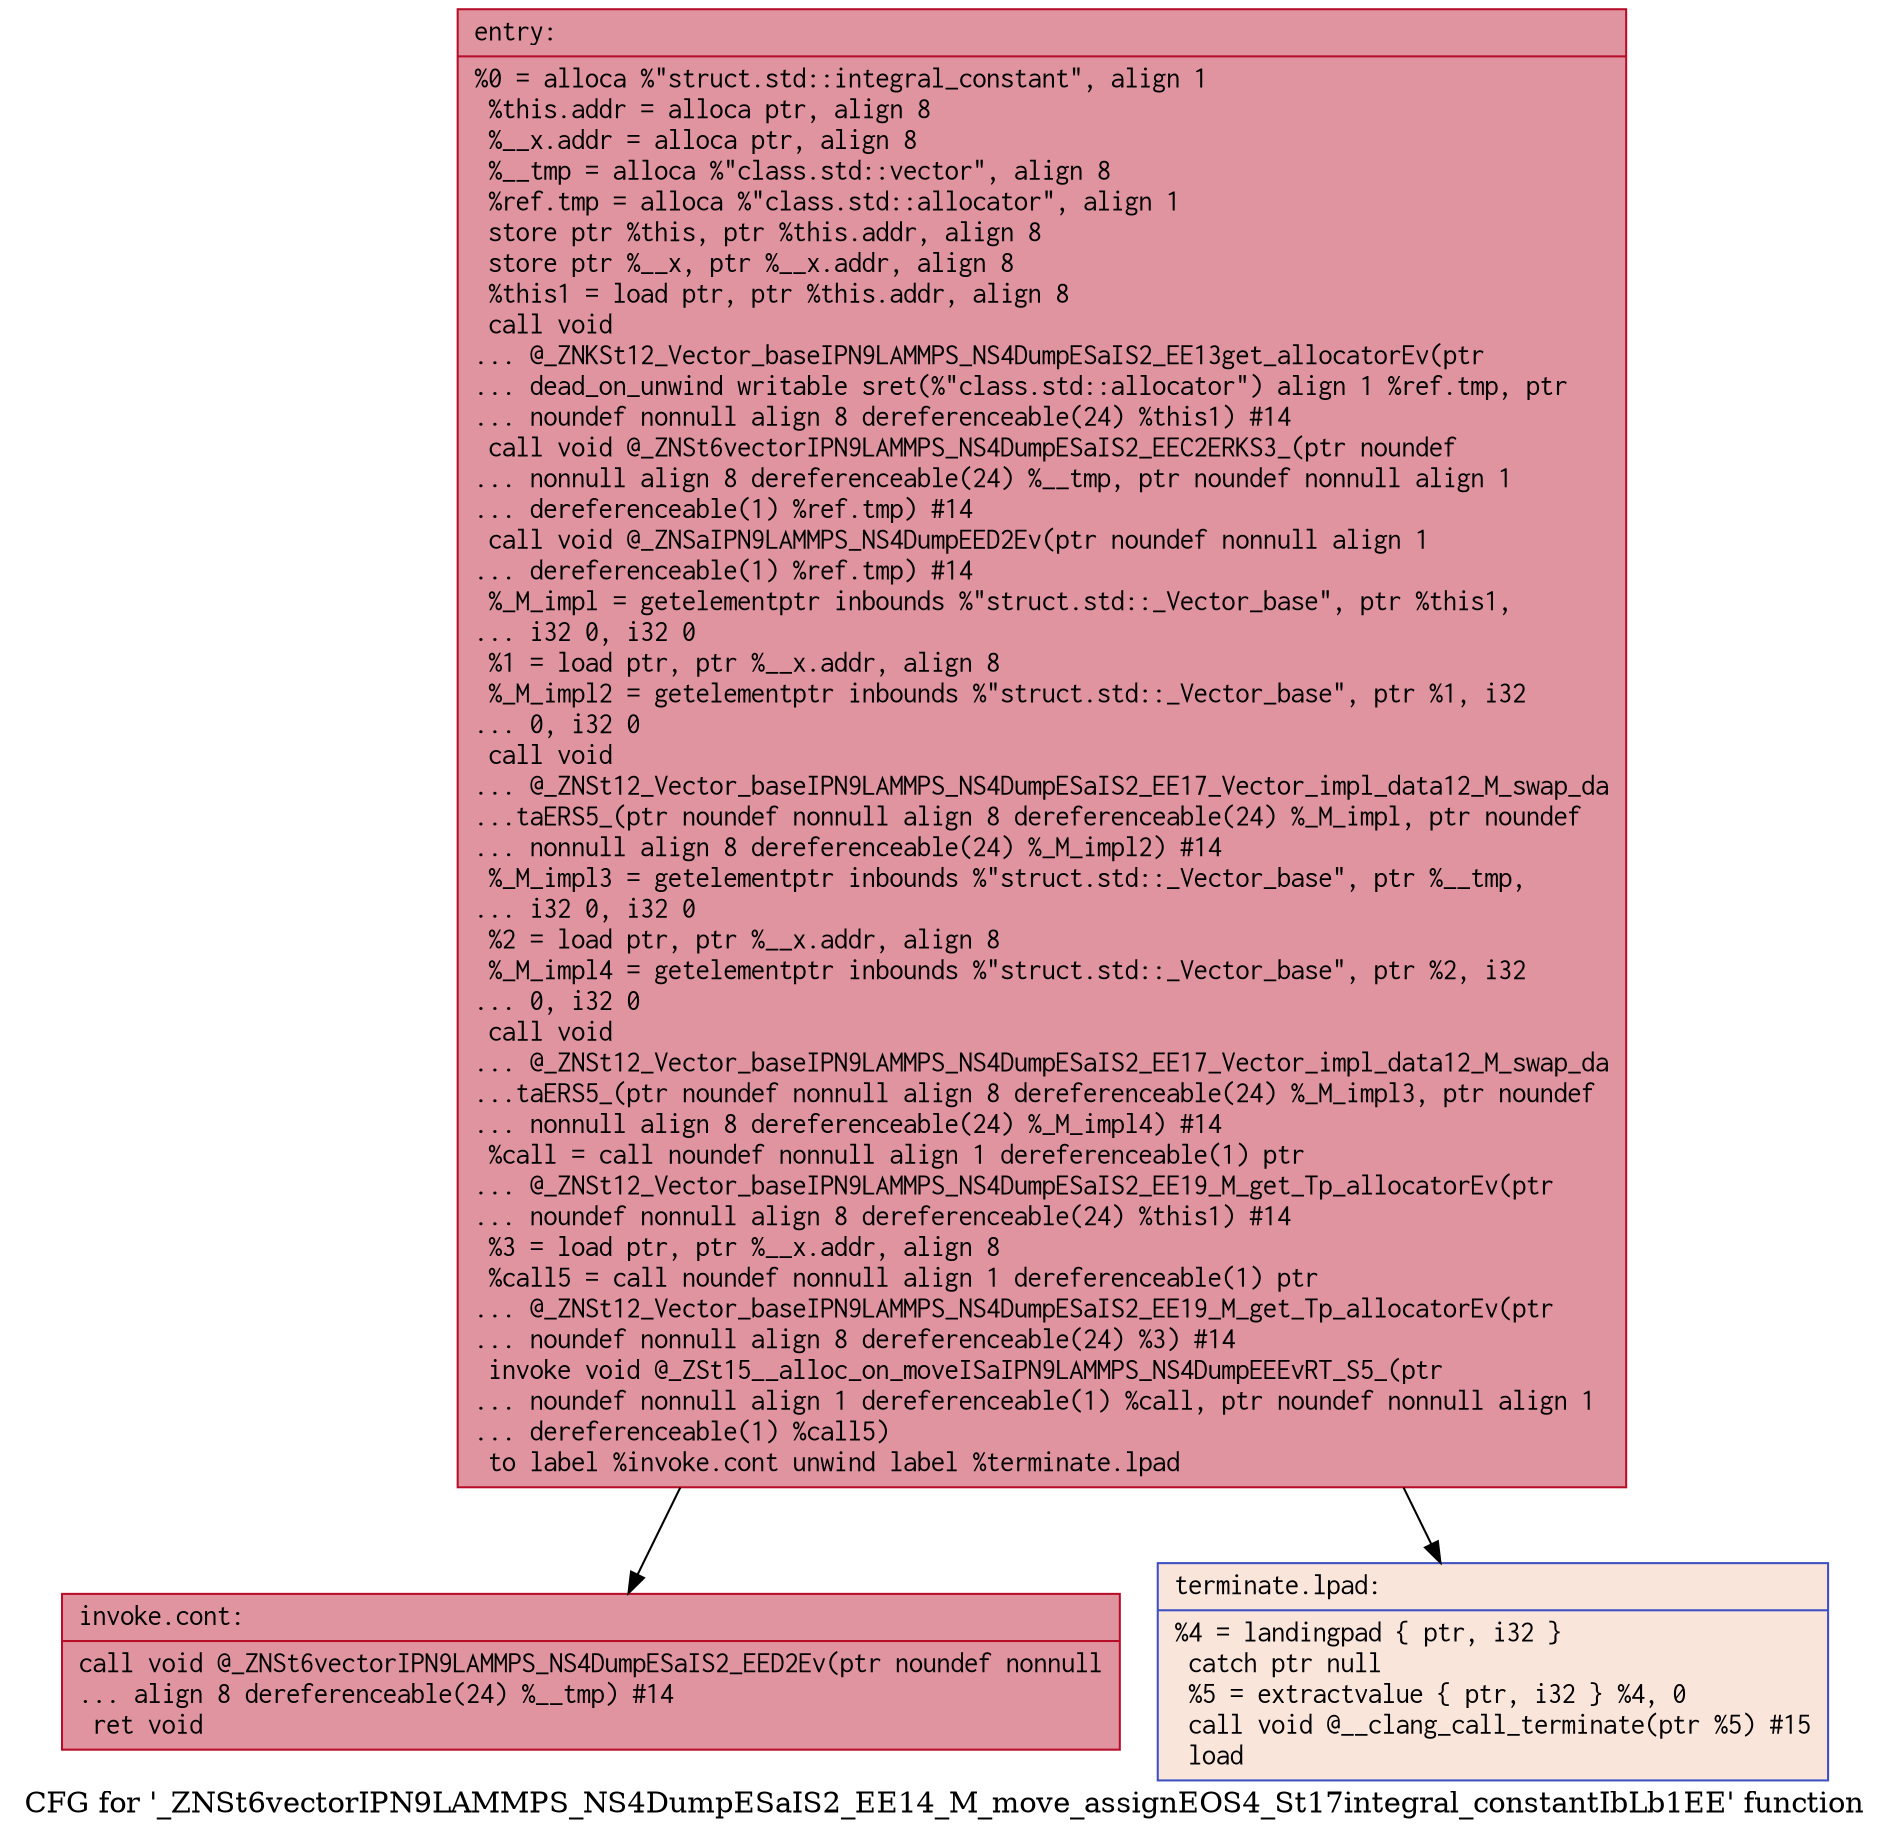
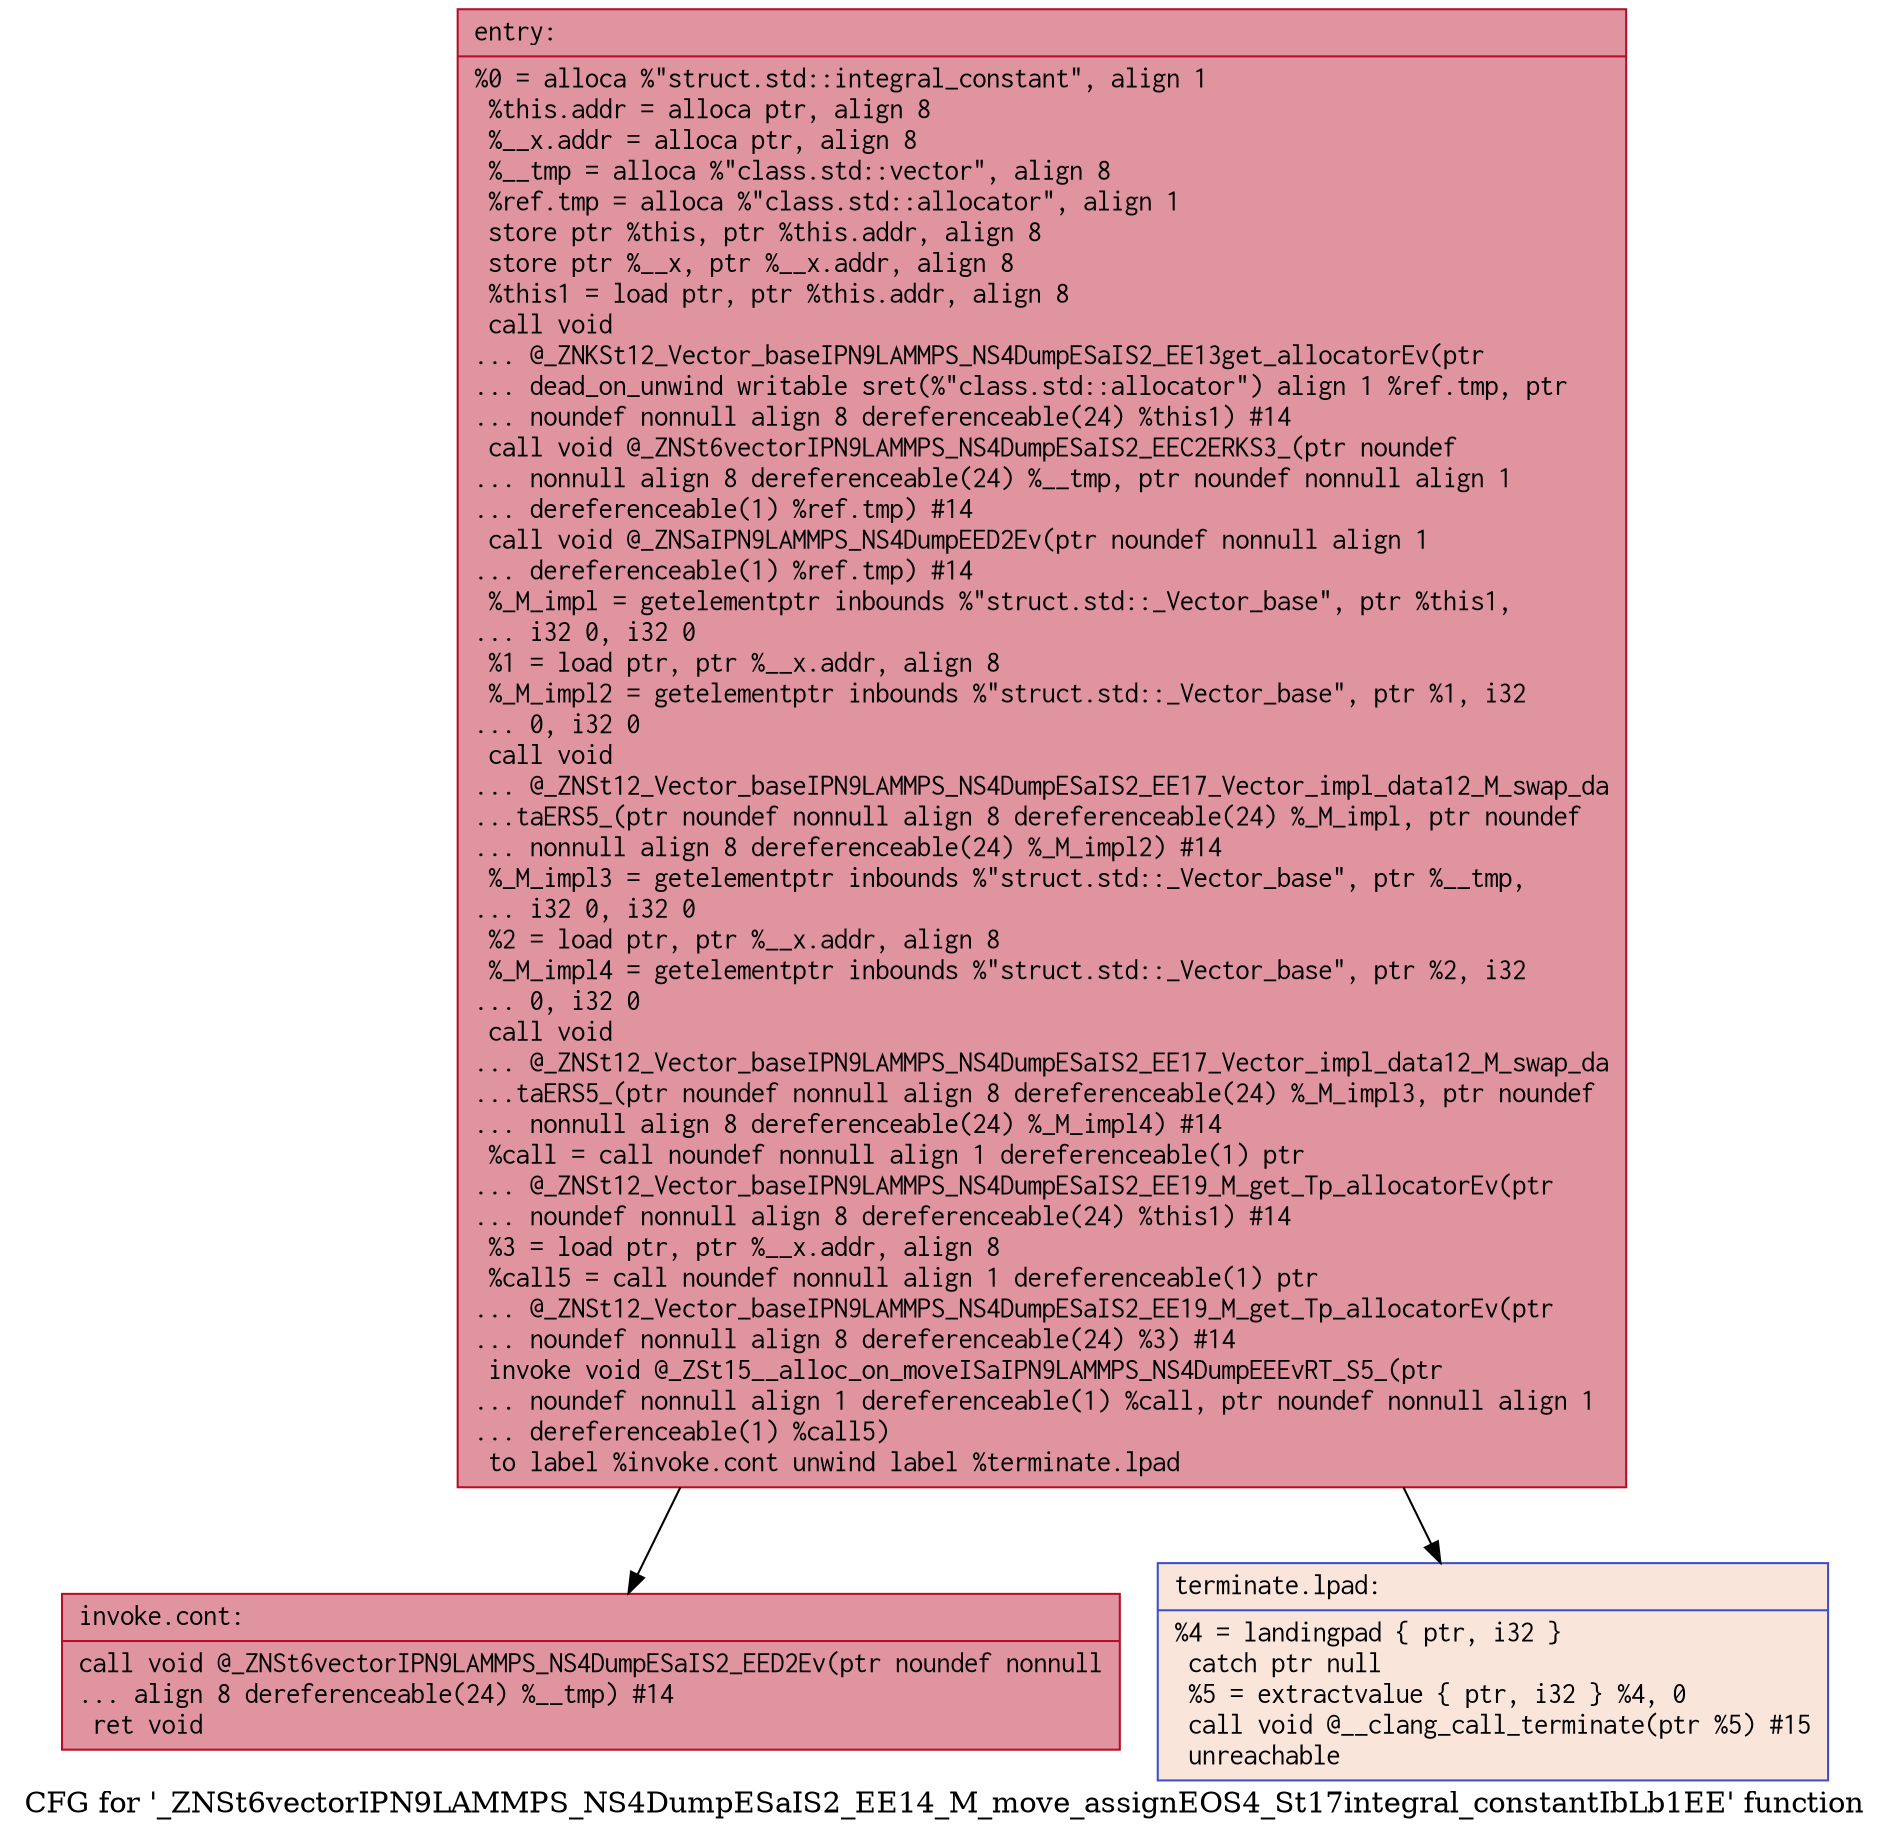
  digraph {
    label="CFG for '_ZNSt6vectorIPN9LAMMPS_NS4DumpESaIS2_EE14_M_move_assignEOS4_St17integral_constantIbLb1EE' function"
    node [color="#b70d28ff" fillcolor="#b70d2870" fontname=Courier shape=record style=filled]
    n1 [label="{entry:\l|  %0 = alloca %\"struct.std::integral_constant\", align 1\l  %this.addr = alloca ptr, align 8\l  %__x.addr = alloca ptr, align 8\l  %__tmp = alloca %\"class.std::vector\", align 8\l  %ref.tmp = alloca %\"class.std::allocator\", align 1\l  store ptr %this, ptr %this.addr, align 8\l  store ptr %__x, ptr %__x.addr, align 8\l  %this1 = load ptr, ptr %this.addr, align 8\l  call void\l... @_ZNKSt12_Vector_baseIPN9LAMMPS_NS4DumpESaIS2_EE13get_allocatorEv(ptr\l... dead_on_unwind writable sret(%\"class.std::allocator\") align 1 %ref.tmp, ptr\l... noundef nonnull align 8 dereferenceable(24) %this1) #14\l  call void @_ZNSt6vectorIPN9LAMMPS_NS4DumpESaIS2_EEC2ERKS3_(ptr noundef\l... nonnull align 8 dereferenceable(24) %__tmp, ptr noundef nonnull align 1\l... dereferenceable(1) %ref.tmp) #14\l  call void @_ZNSaIPN9LAMMPS_NS4DumpEED2Ev(ptr noundef nonnull align 1\l... dereferenceable(1) %ref.tmp) #14\l  %_M_impl = getelementptr inbounds %\"struct.std::_Vector_base\", ptr %this1,\l... i32 0, i32 0\l  %1 = load ptr, ptr %__x.addr, align 8\l  %_M_impl2 = getelementptr inbounds %\"struct.std::_Vector_base\", ptr %1, i32\l... 0, i32 0\l  call void\l... @_ZNSt12_Vector_baseIPN9LAMMPS_NS4DumpESaIS2_EE17_Vector_impl_data12_M_swap_da\l...taERS5_(ptr noundef nonnull align 8 dereferenceable(24) %_M_impl, ptr noundef\l... nonnull align 8 dereferenceable(24) %_M_impl2) #14\l  %_M_impl3 = getelementptr inbounds %\"struct.std::_Vector_base\", ptr %__tmp,\l... i32 0, i32 0\l  %2 = load ptr, ptr %__x.addr, align 8\l  %_M_impl4 = getelementptr inbounds %\"struct.std::_Vector_base\", ptr %2, i32\l... 0, i32 0\l  call void\l... @_ZNSt12_Vector_baseIPN9LAMMPS_NS4DumpESaIS2_EE17_Vector_impl_data12_M_swap_da\l...taERS5_(ptr noundef nonnull align 8 dereferenceable(24) %_M_impl3, ptr noundef\l... nonnull align 8 dereferenceable(24) %_M_impl4) #14\l  %call = call noundef nonnull align 1 dereferenceable(1) ptr\l... @_ZNSt12_Vector_baseIPN9LAMMPS_NS4DumpESaIS2_EE19_M_get_Tp_allocatorEv(ptr\l... noundef nonnull align 8 dereferenceable(24) %this1) #14\l  %3 = load ptr, ptr %__x.addr, align 8\l  %call5 = call noundef nonnull align 1 dereferenceable(1) ptr\l... @_ZNSt12_Vector_baseIPN9LAMMPS_NS4DumpESaIS2_EE19_M_get_Tp_allocatorEv(ptr\l... noundef nonnull align 8 dereferenceable(24) %3) #14\l  invoke void @_ZSt15__alloc_on_moveISaIPN9LAMMPS_NS4DumpEEEvRT_S5_(ptr\l... noundef nonnull align 1 dereferenceable(1) %call, ptr noundef nonnull align 1\l... dereferenceable(1) %call5)\l          to label %invoke.cont unwind label %terminate.lpad\l}"]
    n2 [label="{invoke.cont:\l|  call void @_ZNSt6vectorIPN9LAMMPS_NS4DumpESaIS2_EED2Ev(ptr noundef nonnull\l... align 8 dereferenceable(24) %__tmp) #14\l  ret void\l}"]
-   n3 [color="#3d50c3ff" fillcolor="#f4c5ad70" label="{terminate.lpad:\l|  %4 = landingpad \{ ptr, i32 \}\l          catch ptr null\l  %5 = extractvalue \{ ptr, i32 \} %4, 0\l  call void @__clang_call_terminate(ptr %5) #15\l  load\l}"]
+   n3 [color="#3d50c3ff" fillcolor="#f4c5ad70" label="{terminate.lpad:\l|  %4 = landingpad \{ ptr, i32 \}\l          catch ptr null\l  %5 = extractvalue \{ ptr, i32 \} %4, 0\l  call void @__clang_call_terminate(ptr %5) #15\l  unreachable\l}"]
    n1 -> n2
    n1 -> n3
  }
